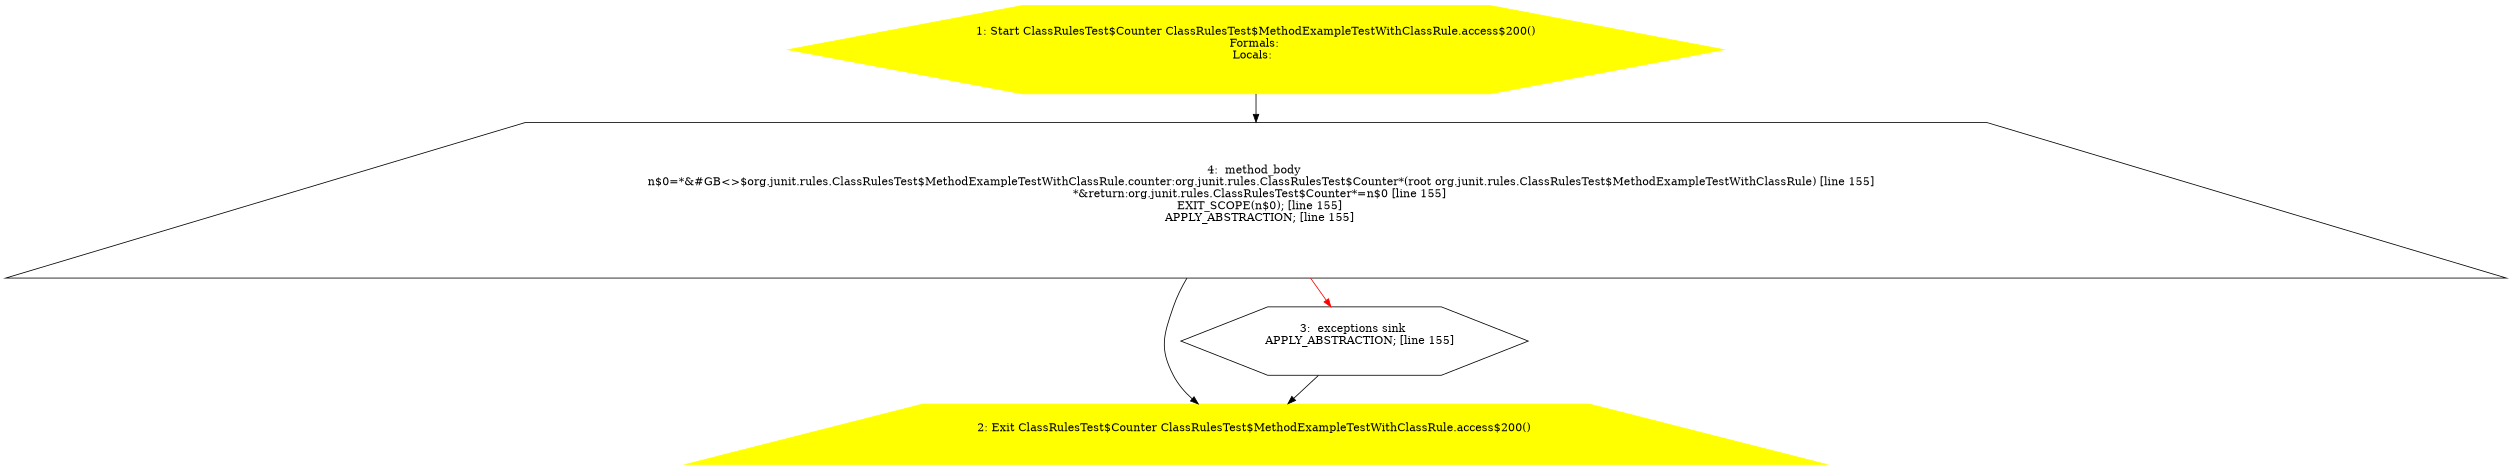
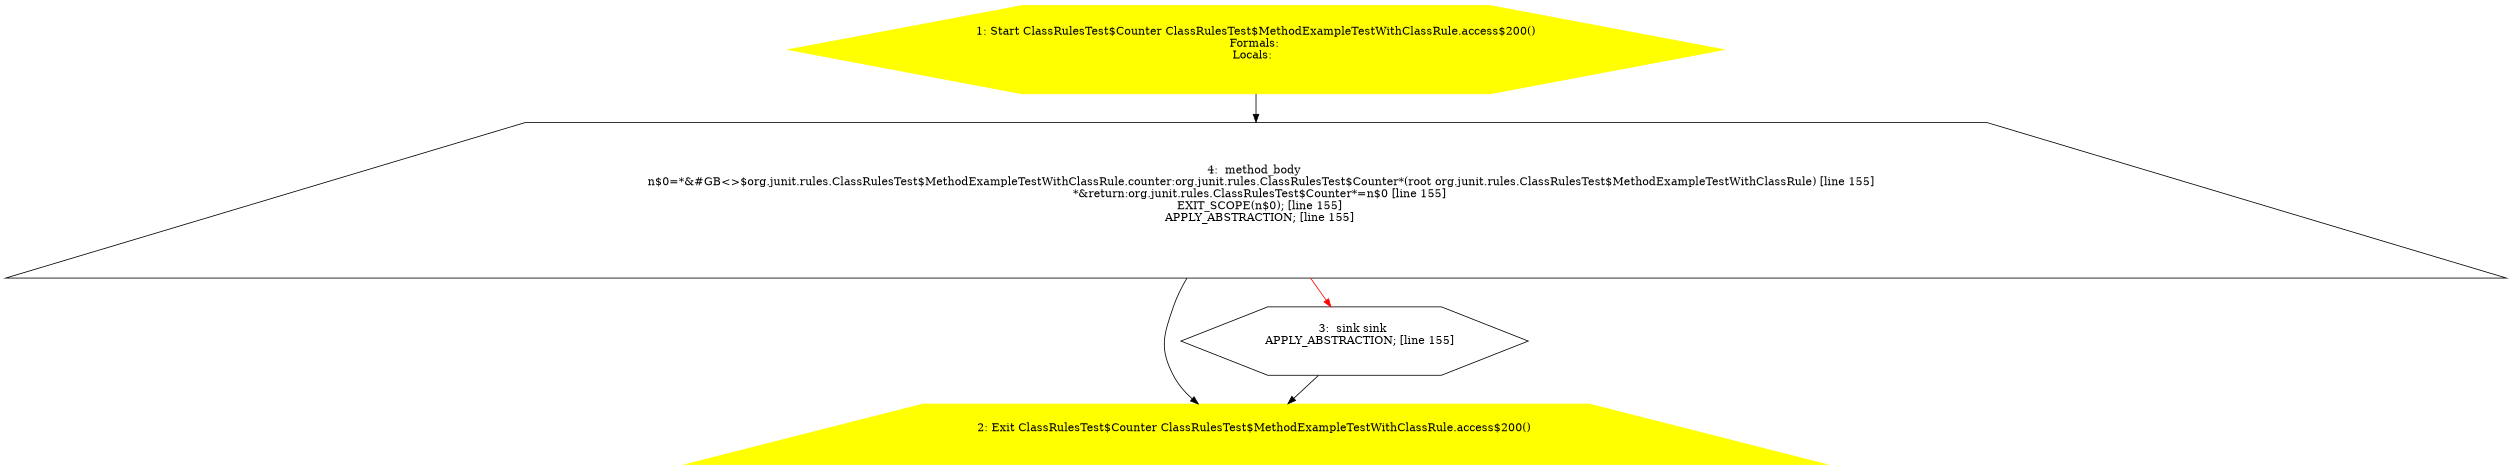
  digraph {
    node [shape=hexagon]
    n1 [color=yellow label="1: Start ClassRulesTest$Counter ClassRulesTest$MethodExampleTestWithClassRule.access$200()\nFormals: \nLocals:  \n  " style=filled]
    n2 [label="4:  method_body \n   n$0=*&#GB<>$org.junit.rules.ClassRulesTest$MethodExampleTestWithClassRule.counter:org.junit.rules.ClassRulesTest$Counter*(root org.junit.rules.ClassRulesTest$MethodExampleTestWithClassRule) [line 155]\n  *&return:org.junit.rules.ClassRulesTest$Counter*=n$0 [line 155]\n  EXIT_SCOPE(n$0); [line 155]\n  APPLY_ABSTRACTION; [line 155]\n " shape=trapezium]
    n3 [color=yellow label="2: Exit ClassRulesTest$Counter ClassRulesTest$MethodExampleTestWithClassRule.access$200() \n  " style=filled shape=trapezium]
-   n4 [label="3:  exceptions sink \n   APPLY_ABSTRACTION; [line 155]\n "]
+   n4 [label="3:  sink sink \n   APPLY_ABSTRACTION; [line 155]\n "]
    n1 -> n2
    n2 -> n3
    n2 -> n4 [color=red]
    n4 -> n3
  }
